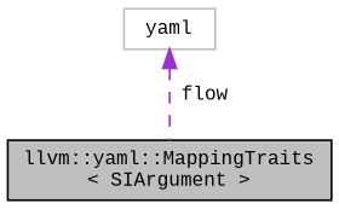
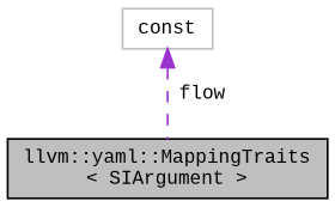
  digraph {
    fontname="Liberation Mono"
    node [fontname="Liberation Mono" fontsize=10 shape=record]
    n1 [color=black fillcolor=grey75 fontcolor=black height=0.2 label="llvm::yaml::MappingTraits\l\< SIArgument \>" style=filled width=0.4]
-   n2 [color=grey75 height=0.2 label=yaml width=0.4]
+   n2 [color=grey75 height=0.2 label=const width=0.4]
    n2 -> n1 [color=darkorchid3 dir=back fontname="Liberation Mono" fontsize=10 label=" flow" labelfontname=Helvetica labelfontsize=10 style=dashed]
  }
